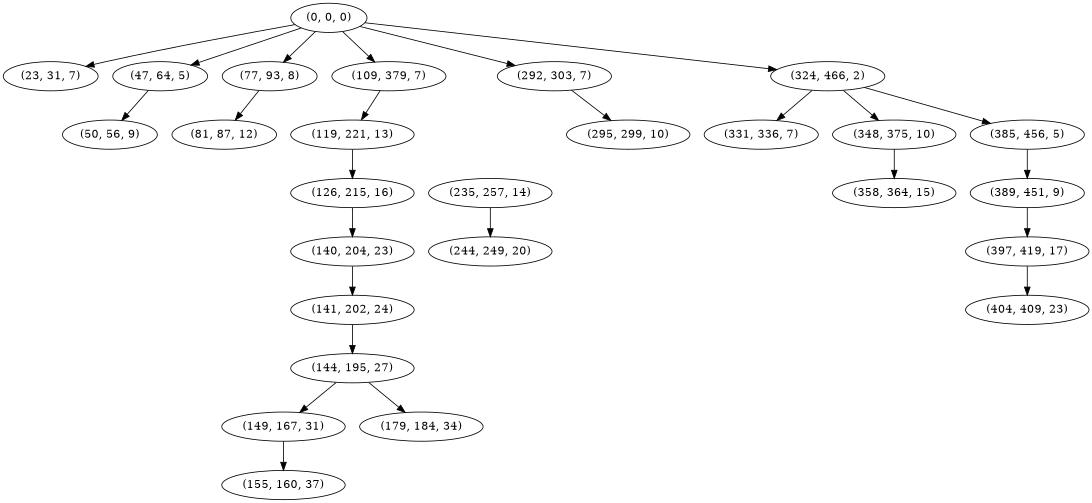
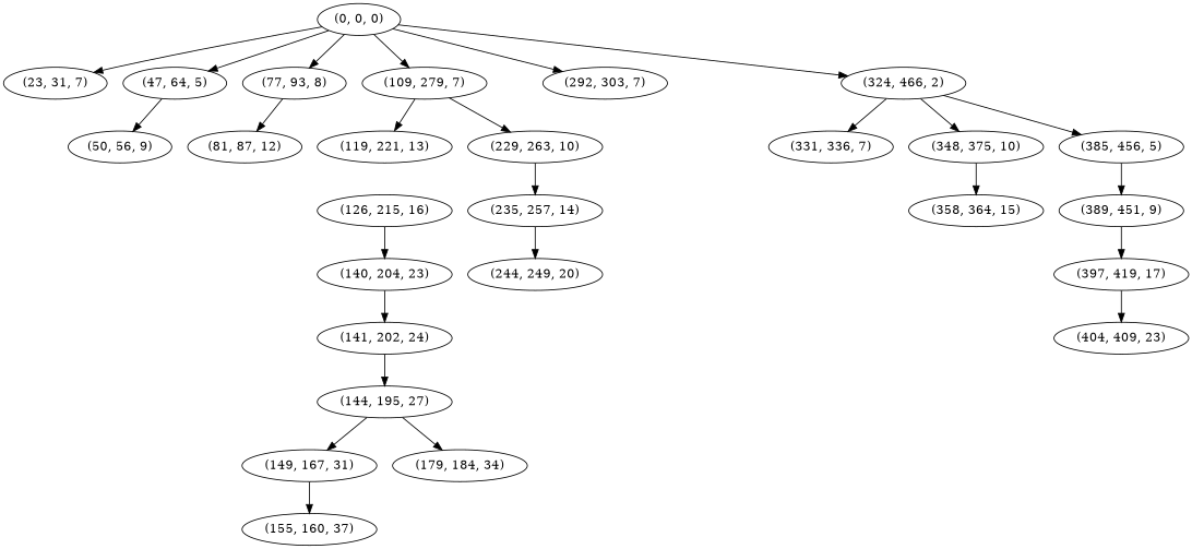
  digraph {
    "(0, 0, 0)"
    "(23, 31, 7)"
    n3 [label="(47, 64, 5)"]
    "(77, 93, 8)"
-   "(109, 279, 7)" [label="(109, 379, 7)"]
+   "(109, 279, 7)"
    "(292, 303, 7)"
    "(324, 466, 2)"
    "(50, 56, 9)"
    "(81, 87, 12)"
    "(119, 221, 13)"
-   "(295, 299, 10)"
+   "(229, 263, 10)"
    "(331, 336, 7)"
    "(348, 375, 10)"
    "(385, 456, 5)"
    "(126, 215, 16)"
    "(235, 257, 14)"
    "(140, 204, 23)"
    "(141, 202, 24)"
    "(144, 195, 27)"
    "(149, 167, 31)"
    "(179, 184, 34)"
    "(155, 160, 37)"
    "(244, 249, 20)"
    "(358, 364, 15)"
    "(389, 451, 9)"
    "(397, 419, 17)"
    "(404, 409, 23)"
    "(0, 0, 0)" -> "(23, 31, 7)"
    "(0, 0, 0)" -> n3
    "(0, 0, 0)" -> "(77, 93, 8)"
    "(0, 0, 0)" -> "(109, 279, 7)"
    "(0, 0, 0)" -> "(292, 303, 7)"
    "(0, 0, 0)" -> "(324, 466, 2)"
    n3 -> "(50, 56, 9)"
    "(77, 93, 8)" -> "(81, 87, 12)"
    "(109, 279, 7)" -> "(119, 221, 13)"
-   "(292, 303, 7)" -> "(295, 299, 10)"
+   "(109, 279, 7)" -> "(229, 263, 10)"
    "(324, 466, 2)" -> "(331, 336, 7)"
    "(324, 466, 2)" -> "(348, 375, 10)"
    "(324, 466, 2)" -> "(385, 456, 5)"
-   "(119, 221, 13)" -> "(126, 215, 16)"
+   "(229, 263, 10)" -> "(235, 257, 14)"
    "(348, 375, 10)" -> "(358, 364, 15)"
    "(385, 456, 5)" -> "(389, 451, 9)"
    "(126, 215, 16)" -> "(140, 204, 23)"
    "(235, 257, 14)" -> "(244, 249, 20)"
    "(140, 204, 23)" -> "(141, 202, 24)"
    "(141, 202, 24)" -> "(144, 195, 27)"
    "(144, 195, 27)" -> "(149, 167, 31)"
    "(144, 195, 27)" -> "(179, 184, 34)"
    "(149, 167, 31)" -> "(155, 160, 37)"
    "(389, 451, 9)" -> "(397, 419, 17)"
    "(397, 419, 17)" -> "(404, 409, 23)"
  }
